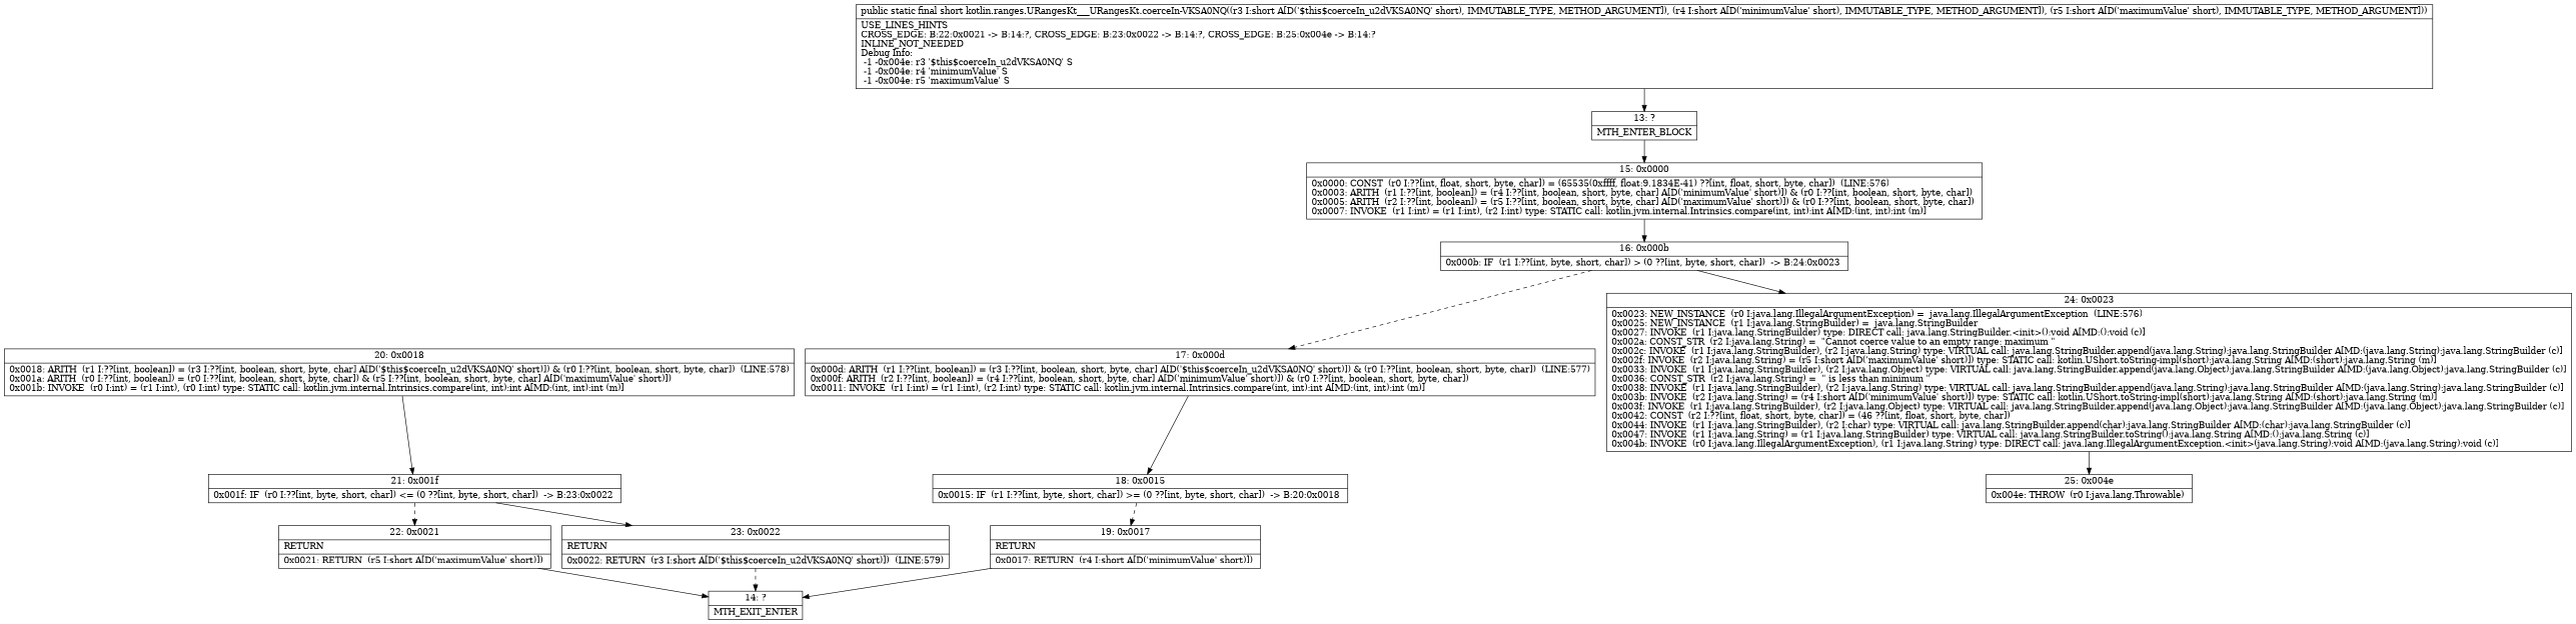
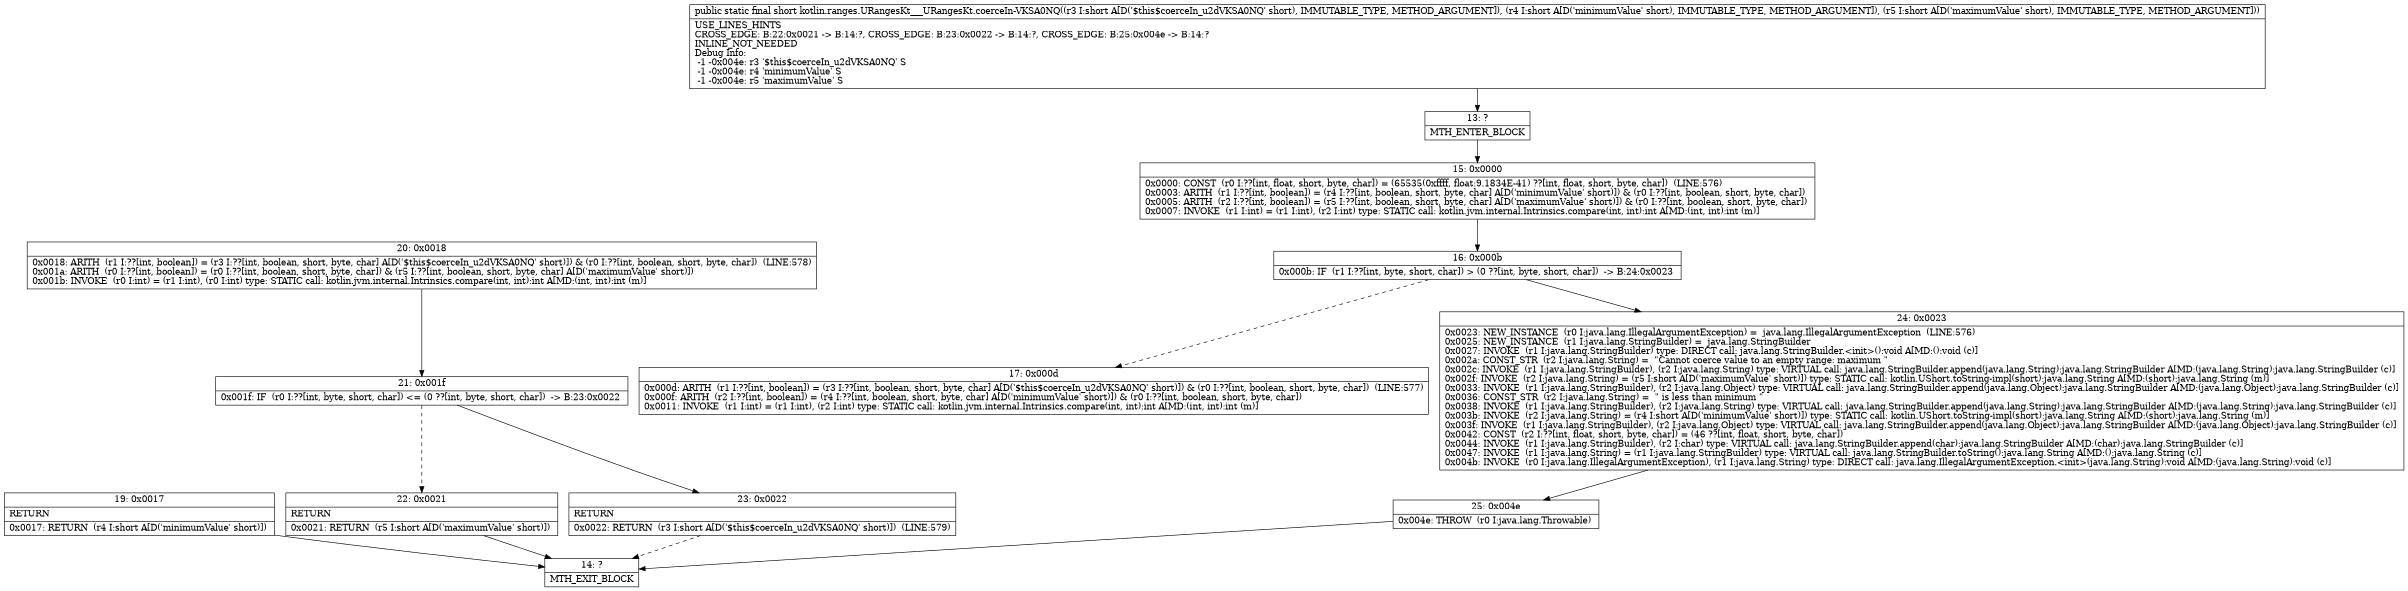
  digraph {
    node [shape=record]
    n1 [label="{13\:\ ?|MTH_ENTER_BLOCK\l}"]
    n2 [label="{15\:\ 0x0000|0x0000: CONST  (r0 I:??[int, float, short, byte, char]) = (65535(0xffff, float:9.1834E\-41) ??[int, float, short, byte, char])  (LINE:576)\l0x0003: ARITH  (r1 I:??[int, boolean]) = (r4 I:??[int, boolean, short, byte, char] A[D('minimumValue' short)]) & (r0 I:??[int, boolean, short, byte, char]) \l0x0005: ARITH  (r2 I:??[int, boolean]) = (r5 I:??[int, boolean, short, byte, char] A[D('maximumValue' short)]) & (r0 I:??[int, boolean, short, byte, char]) \l0x0007: INVOKE  (r1 I:int) = (r1 I:int), (r2 I:int) type: STATIC call: kotlin.jvm.internal.Intrinsics.compare(int, int):int A[MD:(int, int):int (m)]\l}"]
    n3 [label="{16\:\ 0x000b|0x000b: IF  (r1 I:??[int, byte, short, char]) \> (0 ??[int, byte, short, char])  \-\> B:24:0x0023 \l}"]
    n4 [label="{17\:\ 0x000d|0x000d: ARITH  (r1 I:??[int, boolean]) = (r3 I:??[int, boolean, short, byte, char] A[D('$this$coerceIn_u2dVKSA0NQ' short)]) & (r0 I:??[int, boolean, short, byte, char])  (LINE:577)\l0x000f: ARITH  (r2 I:??[int, boolean]) = (r4 I:??[int, boolean, short, byte, char] A[D('minimumValue' short)]) & (r0 I:??[int, boolean, short, byte, char]) \l0x0011: INVOKE  (r1 I:int) = (r1 I:int), (r2 I:int) type: STATIC call: kotlin.jvm.internal.Intrinsics.compare(int, int):int A[MD:(int, int):int (m)]\l}"]
    n5 [label="{24\:\ 0x0023|0x0023: NEW_INSTANCE  (r0 I:java.lang.IllegalArgumentException) =  java.lang.IllegalArgumentException  (LINE:576)\l0x0025: NEW_INSTANCE  (r1 I:java.lang.StringBuilder) =  java.lang.StringBuilder \l0x0027: INVOKE  (r1 I:java.lang.StringBuilder) type: DIRECT call: java.lang.StringBuilder.\<init\>():void A[MD:():void (c)]\l0x002a: CONST_STR  (r2 I:java.lang.String) =  \"Cannot coerce value to an empty range: maximum \" \l0x002c: INVOKE  (r1 I:java.lang.StringBuilder), (r2 I:java.lang.String) type: VIRTUAL call: java.lang.StringBuilder.append(java.lang.String):java.lang.StringBuilder A[MD:(java.lang.String):java.lang.StringBuilder (c)]\l0x002f: INVOKE  (r2 I:java.lang.String) = (r5 I:short A[D('maximumValue' short)]) type: STATIC call: kotlin.UShort.toString\-impl(short):java.lang.String A[MD:(short):java.lang.String (m)]\l0x0033: INVOKE  (r1 I:java.lang.StringBuilder), (r2 I:java.lang.Object) type: VIRTUAL call: java.lang.StringBuilder.append(java.lang.Object):java.lang.StringBuilder A[MD:(java.lang.Object):java.lang.StringBuilder (c)]\l0x0036: CONST_STR  (r2 I:java.lang.String) =  \" is less than minimum \" \l0x0038: INVOKE  (r1 I:java.lang.StringBuilder), (r2 I:java.lang.String) type: VIRTUAL call: java.lang.StringBuilder.append(java.lang.String):java.lang.StringBuilder A[MD:(java.lang.String):java.lang.StringBuilder (c)]\l0x003b: INVOKE  (r2 I:java.lang.String) = (r4 I:short A[D('minimumValue' short)]) type: STATIC call: kotlin.UShort.toString\-impl(short):java.lang.String A[MD:(short):java.lang.String (m)]\l0x003f: INVOKE  (r1 I:java.lang.StringBuilder), (r2 I:java.lang.Object) type: VIRTUAL call: java.lang.StringBuilder.append(java.lang.Object):java.lang.StringBuilder A[MD:(java.lang.Object):java.lang.StringBuilder (c)]\l0x0042: CONST  (r2 I:??[int, float, short, byte, char]) = (46 ??[int, float, short, byte, char]) \l0x0044: INVOKE  (r1 I:java.lang.StringBuilder), (r2 I:char) type: VIRTUAL call: java.lang.StringBuilder.append(char):java.lang.StringBuilder A[MD:(char):java.lang.StringBuilder (c)]\l0x0047: INVOKE  (r1 I:java.lang.String) = (r1 I:java.lang.StringBuilder) type: VIRTUAL call: java.lang.StringBuilder.toString():java.lang.String A[MD:():java.lang.String (c)]\l0x004b: INVOKE  (r0 I:java.lang.IllegalArgumentException), (r1 I:java.lang.String) type: DIRECT call: java.lang.IllegalArgumentException.\<init\>(java.lang.String):void A[MD:(java.lang.String):void (c)]\l}"]
-   n6 [label="{18\:\ 0x0015|0x0015: IF  (r1 I:??[int, byte, short, char]) \>= (0 ??[int, byte, short, char])  \-\> B:20:0x0018 \l}"]
    n7 [label="{25\:\ 0x004e|0x004e: THROW  (r0 I:java.lang.Throwable) \l}"]
    n8 [label="{19\:\ 0x0017|RETURN\l|0x0017: RETURN  (r4 I:short A[D('minimumValue' short)]) \l}"]
-   n9 [label="{14\:\ ?|MTH_EXIT_ENTER\l}"]
+   n9 [label="{14\:\ ?|MTH_EXIT_BLOCK\l}"]
    n10 [label="{20\:\ 0x0018|0x0018: ARITH  (r1 I:??[int, boolean]) = (r3 I:??[int, boolean, short, byte, char] A[D('$this$coerceIn_u2dVKSA0NQ' short)]) & (r0 I:??[int, boolean, short, byte, char])  (LINE:578)\l0x001a: ARITH  (r0 I:??[int, boolean]) = (r0 I:??[int, boolean, short, byte, char]) & (r5 I:??[int, boolean, short, byte, char] A[D('maximumValue' short)]) \l0x001b: INVOKE  (r0 I:int) = (r1 I:int), (r0 I:int) type: STATIC call: kotlin.jvm.internal.Intrinsics.compare(int, int):int A[MD:(int, int):int (m)]\l}"]
    n11 [label="{21\:\ 0x001f|0x001f: IF  (r0 I:??[int, byte, short, char]) \<= (0 ??[int, byte, short, char])  \-\> B:23:0x0022 \l}"]
    n12 [label="{22\:\ 0x0021|RETURN\l|0x0021: RETURN  (r5 I:short A[D('maximumValue' short)]) \l}"]
    n13 [label="{23\:\ 0x0022|RETURN\l|0x0022: RETURN  (r3 I:short A[D('$this$coerceIn_u2dVKSA0NQ' short)])  (LINE:579)\l}"]
    n14 [label="{public static final short kotlin.ranges.URangesKt___URangesKt.coerceIn\-VKSA0NQ((r3 I:short A[D('$this$coerceIn_u2dVKSA0NQ' short), IMMUTABLE_TYPE, METHOD_ARGUMENT]), (r4 I:short A[D('minimumValue' short), IMMUTABLE_TYPE, METHOD_ARGUMENT]), (r5 I:short A[D('maximumValue' short), IMMUTABLE_TYPE, METHOD_ARGUMENT]))  | USE_LINES_HINTS\lCROSS_EDGE: B:22:0x0021 \-\> B:14:?, CROSS_EDGE: B:23:0x0022 \-\> B:14:?, CROSS_EDGE: B:25:0x004e \-\> B:14:?\lINLINE_NOT_NEEDED\lDebug Info:\l  \-1 \-0x004e: r3 '$this$coerceIn_u2dVKSA0NQ' S\l  \-1 \-0x004e: r4 'minimumValue' S\l  \-1 \-0x004e: r5 'maximumValue' S\l}"]
    n1 -> n2
    n2 -> n3
    n3 -> n4 [style=dashed]
    n3 -> n5
-   n4 -> n6
    n5 -> n7
-   n6 -> n8 [style=dashed]
+   n7 -> n9
    n8 -> n9
    n10 -> n11
    n11 -> n12 [style=dashed]
    n11 -> n13
    n12 -> n9
    n13 -> n9 [style=dashed]
    n14 -> n1
  }
